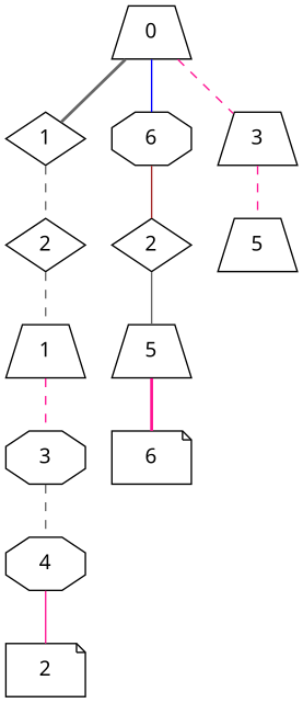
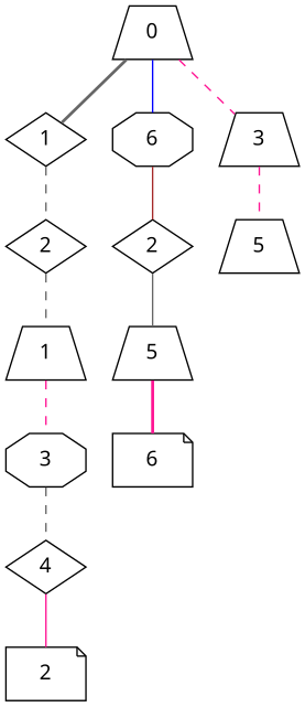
  graph {
    fontname="Noto Sans"
    node [shape=trapezium fontname="Noto Sans"]
    edge [style=dashed color=gray40 fontname="Noto Sans"]
    n1 [label=0]
    n2 [label=1 shape=diamond]
    n3 [label=6 shape=octagon]
    n4 [label=3]
    n5 [label=2 shape=diamond]
    n6 [label=1]
    n7 [label=3 shape=octagon]
-   n8 [label=4 shape=octagon]
+   n8 [label=4 shape=diamond]
    n9 [label=2 shape=note]
    n10 [label=2 shape=diamond]
    n11 [label=5]
    n12 [label=6 shape=note]
    n13 [label=5]
    n1 -- n2 [style=bold]
    n1 -- n3 [color=blue style=solid]
    n1 -- n4 [color=deeppink]
    n2 -- n5
    n3 -- n10 [style=solid color=brown]
    n4 -- n13 [color=deeppink]
    n5 -- n6
    n6 -- n7 [color=deeppink]
    n7 -- n8
    n8 -- n9 [color=deeppink style=solid]
    n10 -- n11 [style=solid]
    n11 -- n12 [style=bold color=deeppink]
  }
